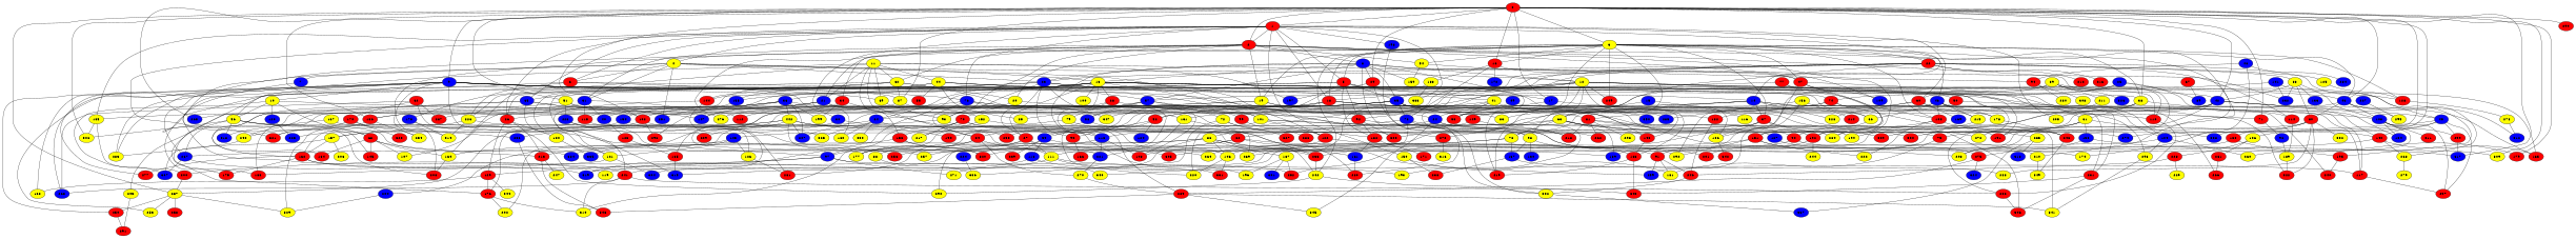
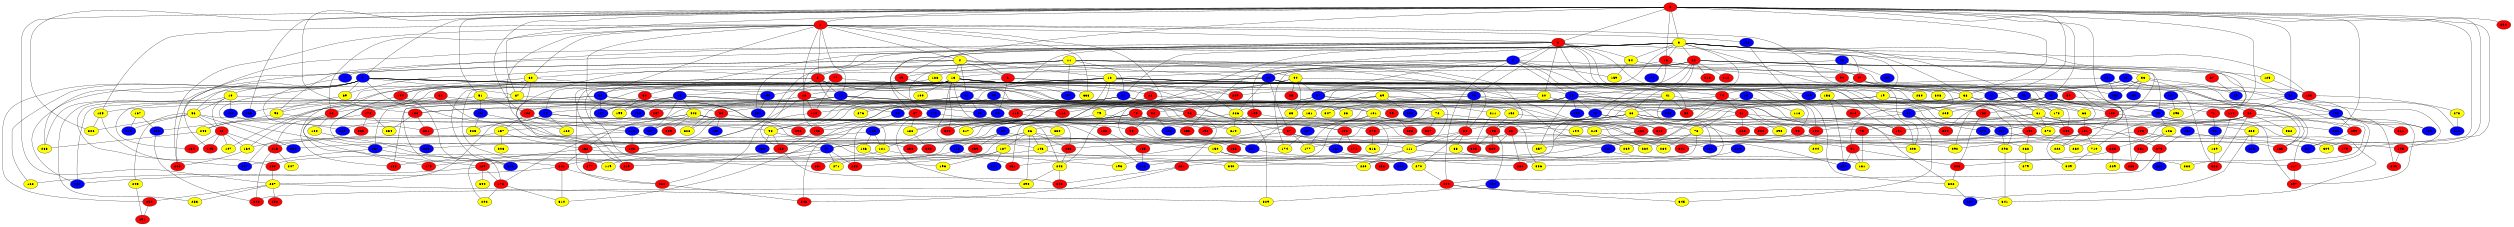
  graph {
    node [fillcolor=red style=filled]
    0
    1
    2
    3 [fillcolor=yellow]
    9 [fillcolor=blue]
    16
    17 [fillcolor=blue]
    29
    38 [fillcolor=yellow]
    42 [fillcolor=blue]
    43 [fillcolor=blue]
    51 [fillcolor=yellow]
    71
    87 [fillcolor=yellow]
    102
    136
    179
    237 [fillcolor=yellow]
    265 [fillcolor=blue]
    274 [fillcolor=blue]
    294
    306 [fillcolor=yellow]
    309 [fillcolor=yellow]
    317 [fillcolor=blue]
    338 [fillcolor=blue]
    4 [fillcolor=yellow]
    5
    6
    14 [fillcolor=blue]
    18
    26
    60
    62 [fillcolor=yellow]
    65 [fillcolor=blue]
    135 [fillcolor=yellow]
    150 [fillcolor=yellow]
    160 [fillcolor=yellow]
    198 [fillcolor=blue]
    205 [fillcolor=yellow]
    208
    333 [fillcolor=yellow]
    8 [fillcolor=blue]
    19 [fillcolor=yellow]
    20 [fillcolor=yellow]
    31 [fillcolor=blue]
    34
    54 [fillcolor=yellow]
    76 [fillcolor=blue]
    93 [fillcolor=yellow]
    109 [fillcolor=blue]
    112
    145
    192
    203 [fillcolor=yellow]
-   210 [fillcolor=yellow]
+   210 [fillcolor=yellow label=710]
    21 [fillcolor=blue]
    22
    37
    46 [fillcolor=blue]
    47
    63 [fillcolor=yellow]
    103
    128
    149
    242 [fillcolor=yellow]
    249
    283 [fillcolor=yellow]
    10 [fillcolor=yellow]
    50
    56 [fillcolor=yellow]
    69 [fillcolor=yellow]
    83 [fillcolor=yellow]
    97 [fillcolor=blue]
    101 [fillcolor=yellow]
    117
    168 [fillcolor=yellow]
    250
    263 [fillcolor=blue]
    267 [fillcolor=blue]
    314 [fillcolor=yellow]
    73 [fillcolor=blue]
    172 [fillcolor=blue]
    188 [fillcolor=yellow]
    24 [fillcolor=blue]
    243
    197 [fillcolor=blue]
    98 [fillcolor=yellow]
    194 [fillcolor=yellow]
    61 [fillcolor=yellow]
    140
    45 [fillcolor=blue]
    339
    165
    295 [fillcolor=yellow]
    300
    80
    108 [fillcolor=blue]
    78 [fillcolor=yellow]
    195
    312 [fillcolor=blue]
    131 [fillcolor=yellow]
    223 [fillcolor=blue]
    96 [fillcolor=blue]
    113 [fillcolor=blue]
    296
    157 [fillcolor=yellow]
    321
    254 [fillcolor=yellow]
    253 [fillcolor=yellow]
    329 [fillcolor=yellow]
    258
    7 [fillcolor=blue]
    12 [fillcolor=yellow]
    13 [fillcolor=yellow]
    23 [fillcolor=blue]
    122
    251 [fillcolor=blue]
    35 [fillcolor=blue]
    58 [fillcolor=blue]
    92
    132
    144
    163
    30 [fillcolor=blue]
    119 [fillcolor=yellow]
    226 [fillcolor=yellow]
    183
    231
    248 [fillcolor=yellow]
    328 [fillcolor=yellow]
    52
    66 [fillcolor=yellow]
    110
    143
    335 [fillcolor=blue]
    129
    180 [fillcolor=yellow]
    213
    215 [fillcolor=yellow]
    148
    169 [fillcolor=blue]
    155 [fillcolor=blue]
    147 [fillcolor=blue]
    121 [fillcolor=yellow]
    176
    184
    200
    181 [fillcolor=yellow]
    238
    302 [fillcolor=yellow]
    53
    57 [fillcolor=blue]
    159 [fillcolor=yellow]
    280
    289
    64 [fillcolor=blue]
    185
    275
    298 [fillcolor=yellow]
    70
    182
    276 [fillcolor=yellow]
    40 [fillcolor=blue]
    115
    196 [fillcolor=yellow]
    199 [fillcolor=yellow]
    94
    84
    347 [fillcolor=yellow]
    284 [fillcolor=yellow]
    236 [fillcolor=blue]
    201
    244 [fillcolor=yellow]
    349 [fillcolor=yellow]
    81
    152 [fillcolor=yellow]
    287
    219
    33 [fillcolor=yellow]
    114
    125 [fillcolor=yellow]
    212
    216
    220 [fillcolor=yellow]
    255
    186 [fillcolor=yellow]
    105 [fillcolor=blue]
    252
    346
    178 [fillcolor=yellow]
    292 [fillcolor=yellow]
    91
    151
    139 [fillcolor=blue]
    75
    273
    222 [fillcolor=yellow]
    235 [fillcolor=yellow]
    278 [fillcolor=yellow]
    193 [fillcolor=yellow]
    190
    290 [fillcolor=yellow]
    343
    59 [fillcolor=blue]
    191
    322
    331
    27
    28
    36 [fillcolor=blue]
    100 [fillcolor=yellow]
    104 [fillcolor=blue]
    146 [fillcolor=yellow]
    164 [fillcolor=yellow]
    175
    266
    282
    303
    315 [fillcolor=blue]
    41 [fillcolor=yellow]
    111 [fillcolor=yellow]
    257 [fillcolor=yellow]
    162
    240
    285 [fillcolor=blue]
    350 [fillcolor=blue]
    233
    310 [fillcolor=yellow]
    218
    161 [fillcolor=blue]
    171
    241
    319 [fillcolor=blue]
    259 [fillcolor=blue]
    281
    207 [fillcolor=blue]
    85 [fillcolor=yellow]
    72 [fillcolor=yellow]
    99
    345 [fillcolor=yellow]
    341 [fillcolor=yellow]
    348
    68
    120 [fillcolor=blue]
    307 [fillcolor=blue]
    245 [fillcolor=yellow]
    318 [fillcolor=blue]
    334 [fillcolor=blue]
    271 [fillcolor=yellow]
    177 [fillcolor=yellow]
    127 [fillcolor=blue]
    297
    291
    107 [fillcolor=yellow]
    225 [fillcolor=blue]
    11 [fillcolor=yellow]
    44 [fillcolor=yellow]
    153
    173 [fillcolor=blue]
    232 [fillcolor=blue]
    277
    74
    55
    88 [fillcolor=yellow]
    270 [fillcolor=yellow]
    320
    204 [fillcolor=blue]
    305
    118 [fillcolor=blue]
    239
    137 [fillcolor=blue]
    130 [fillcolor=blue]
    342
    86 [fillcolor=yellow]
    79 [fillcolor=yellow]
    n276 [fillcolor=yellow label=442]
    154 [fillcolor=blue]
    95
    325 [fillcolor=yellow]
    330 [fillcolor=yellow]
    260 [fillcolor=yellow]
    15 [fillcolor=blue]
    116 [fillcolor=yellow]
    82
    124 [fillcolor=blue]
    324 [fillcolor=blue]
    202 [fillcolor=yellow]
    217 [fillcolor=yellow]
    246
    262
    90
    293 [fillcolor=yellow]
    133 [fillcolor=blue]
    106 [fillcolor=yellow]
    299
    189 [fillcolor=yellow]
    269 [fillcolor=yellow]
    272 [fillcolor=yellow]
    221 [fillcolor=blue]
    187 [fillcolor=yellow]
    25 [fillcolor=blue]
    89 [fillcolor=blue]
    134 [fillcolor=blue]
    344 [fillcolor=yellow]
    247 [fillcolor=yellow]
    123
    264 [fillcolor=yellow]
    32
    126 [fillcolor=yellow]
    170
    323
    138
    288 [fillcolor=yellow]
    332 [fillcolor=yellow]
    311
    340 [fillcolor=yellow]
    209
    158 [fillcolor=blue]
    268 [fillcolor=yellow]
    39 [fillcolor=yellow]
    211 [fillcolor=yellow]
    326 [fillcolor=blue]
    279 [fillcolor=yellow]
    304 [fillcolor=blue]
    228
    261
    48 [fillcolor=blue]
    174 [fillcolor=yellow]
    234 [fillcolor=blue]
    230 [fillcolor=yellow]
    308 [fillcolor=yellow]
    49 [fillcolor=blue]
    256
    166
    327
    336 [fillcolor=yellow]
    286
    316 [fillcolor=yellow]
    67
    337 [fillcolor=blue]
    77
    301 [fillcolor=blue]
    206 [fillcolor=yellow]
    313 [fillcolor=blue]
    229 [fillcolor=yellow]
    141 [fillcolor=blue]
    156 [fillcolor=yellow]
    214
    167 [fillcolor=yellow]
    224 [fillcolor=blue]
    227 [fillcolor=blue]
    0 -- 1
    0 -- 2
    0 -- 3
    0 -- 9
    0 -- 16
    0 -- 17
    0 -- 29
    0 -- 38
    0 -- 42
    0 -- 43
    0 -- 51
    0 -- 71
    0 -- 87
    0 -- 102
    0 -- 136
    0 -- 179
    0 -- 237
    0 -- 265
    0 -- 274
    0 -- 294
    0 -- 306
    0 -- 309
    0 -- 317
    0 -- 338
    1 -- 2
    1 -- 4
    1 -- 5
    1 -- 6
    1 -- 14
    1 -- 18
    1 -- 26
    1 -- 60
    1 -- 62
    1 -- 65
    1 -- 135
    1 -- 150
    1 -- 160
    1 -- 198
    1 -- 205
    1 -- 208
    1 -- 333
    2 -- 8
    2 -- 19
    2 -- 20
    2 -- 31
    2 -- 34
    2 -- 54
    2 -- 76
    2 -- 93
    2 -- 109
    2 -- 112
    2 -- 145
    2 -- 192
    2 -- 203
    2 -- 210
    3 -- 16
    3 -- 38
    3 -- 43
    3 -- 5
    3 -- 18
    3 -- 208
    3 -- 19
    3 -- 54
    3 -- 203
    3 -- 21
    3 -- 22
    3 -- 37
    3 -- 46
    3 -- 47
    3 -- 63
    3 -- 103
    3 -- 128
    3 -- 149
    3 -- 242
    3 -- 249
    9 -- 87
    9 -- 76
    9 -- 283
    9 -- 10
    9 -- 50
    9 -- 56
    9 -- 69
    9 -- 83
    9 -- 97
    9 -- 101
    9 -- 117
    9 -- 168
    9 -- 250
    9 -- 263
    9 -- 267
    9 -- 314
    16 -- 47
    16 -- 73
    16 -- 172
    16 -- 188
    17 -- 24
    17 -- 243
    29 -- 197
    29 -- 98
    38 -- 136
    38 -- 194
    38 -- 61
    38 -- 140
    42 -- 205
    42 -- 63
    42 -- 45
    42 -- 339
    42 -- 165
    42 -- 295
    42 -- 300
    43 -- 80
    43 -- 108
    43 -- 78
    43 -- 195
    43 -- 312
    51 -- 102
    51 -- 267
    51 -- 131
    51 -- 223
    71 -- 96
    87 -- 265
    87 -- 192
    102 -- 113
    102 -- 296
    102 -- 157
    136 -- 321
    136 -- 254
    237 -- 250
    237 -- 253
    237 -- 329
    237 -- 258
    4 -- 6
    4 -- 31
    4 -- 283
    4 -- 7
    4 -- 12
    4 -- 13
    4 -- 23
    4 -- 122
    4 -- 251
    5 -- 14
    5 -- 26
    5 -- 35
    5 -- 58
    5 -- 92
    5 -- 132
    5 -- 144
    5 -- 163
    6 -- 17
    6 -- 30
    6 -- 119
    6 -- 226
    14 -- 37
    14 -- 63
    14 -- 117
    14 -- 183
    14 -- 231
    14 -- 248
    14 -- 328
    18 -- 26
    18 -- 52
    18 -- 66
    18 -- 110
    18 -- 143
    18 -- 335
    26 -- 129
    26 -- 180
    26 -- 213
    60 -- 328
    60 -- 215
    60 -- 148
    60 -- 169
    62 -- 87
    62 -- 144
    62 -- 183
    62 -- 148
    62 -- 155
    65 -- 101
    65 -- 147
    65 -- 121
    65 -- 176
    65 -- 184
    135 -- 306
    135 -- 200
    150 -- 181
    150 -- 238
    198 -- 302
    8 -- 29
    8 -- 47
    8 -- 12
    8 -- 13
    8 -- 23
    8 -- 35
    8 -- 53
    8 -- 57
    8 -- 159
    8 -- 280
    8 -- 289
    19 -- 64
    19 -- 185
    19 -- 275
    19 -- 298
    20 -- 70
    20 -- 182
    31 -- 136
    31 -- 276
    31 -- 40
    31 -- 115
    34 -- 147
    34 -- 196
    34 -- 199
    54 -- 159
    54 -- 94
    76 -- 112
    76 -- 302
    76 -- 84
    76 -- 347
    76 -- 284
    93 -- 98
    93 -- 236
    192 -- 201
    192 -- 244
    210 -- 349
    21 -- 102
    21 -- 135
    21 -- 81
    21 -- 152
    21 -- 287
    22 -- 45
    22 -- 23
    22 -- 35
    22 -- 57
    22 -- 219
    22 -- 33
    22 -- 114
    22 -- 125
    22 -- 212
    22 -- 216
    22 -- 220
    22 -- 255
    37 -- 194
    37 -- 186
    37 -- 105
    37 -- 252
    37 -- 346
    46 -- 103
    46 -- 231
    46 -- 66
    46 -- 215
    46 -- 114
    46 -- 178
    46 -- 292
    47 -- 109
    47 -- 61
    47 -- 91
    47 -- 151
    63 -- 300
    63 -- 78
    63 -- 143
    63 -- 84
    63 -- 139
    63 -- 75
    63 -- 273
    103 -- 192
    103 -- 222
    103 -- 235
    128 -- 278
    149 -- 193
    149 -- 190
    242 -- 290
    242 -- 343
    10 -- 56
    10 -- 92
    10 -- 68
    10 -- 120
    10 -- 307
    50 -- 108
    50 -- 182
    56 -- 306
    56 -- 242
    56 -- 68
    56 -- 245
    56 -- 318
    56 -- 334
    69 -- 93
    97 -- 129
    97 -- 200
    97 -- 252
    97 -- 271
    101 -- 122
    101 -- 292
    101 -- 177
    101 -- 127
    117 -- 297
    250 -- 291
    267 -- 319
    267 -- 307
    73 -- 233
    73 -- 218
    73 -- 341
    73 -- 82
    188 -- 333
    188 -- 319
    24 -- 274
    24 -- 339
    24 -- 345
    24 -- 86
    243 -- 349
    98 -- 163
    98 -- 137
    98 -- 130
    61 -- 338
    61 -- 191
    61 -- 272
    61 -- 340
    61 -- 158
    140 -- 165
    140 -- 269
    140 -- 268
    45 -- 140
    45 -- 75
    45 -- 297
    45 -- 106
    45 -- 299
    80 -- 113
    80 -- 322
    80 -- 104
    80 -- 138
    80 -- 288
    80 -- 332
    108 -- 297
    108 -- 260
    108 -- 299
    108 -- 134
    108 -- 311
    78 -- 137
    78 -- 264
    78 -- 304
    195 -- 240
    131 -- 269
    131 -- 221
    223 -- 325
    223 -- 256
    96 -- 189
    113 -- 213
    113 -- 148
    113 -- 221
    157 -- 162
    157 -- 307
    157 -- 206
    7 -- 321
    12 -- 38
    12 -- 18
    12 -- 65
-   62 -- 20
+   12 -- 20
    12 -- 103
    12 -- 249
    12 -- 98
    12 -- 219
    12 -- 186
    12 -- 59
    12 -- 191
    12 -- 322
    12 -- 331
    13 -- 42
    13 -- 43
    13 -- 24
    13 -- 253
    13 -- 64
    13 -- 27
    13 -- 28
    13 -- 36
    13 -- 100
    13 -- 104
    13 -- 146
    13 -- 164
    13 -- 175
    13 -- 266
    13 -- 282
    13 -- 303
    13 -- 315
    23 -- 93
    23 -- 128
    23 -- 113
    23 -- 296
    23 -- 226
    23 -- 27
    23 -- 104
    23 -- 41
    23 -- 111
    122 -- 317
    122 -- 257
    35 -- 73
    35 -- 226
    35 -- 347
    35 -- 178
    35 -- 257
    35 -- 162
    35 -- 240
    35 -- 285
    35 -- 350
    58 -- 233
    58 -- 310
    92 -- 132
    92 -- 303
    92 -- 218
    132 -- 161
    132 -- 171
    144 -- 241
    144 -- 319
    163 -- 219
    163 -- 343
    30 -- 321
    30 -- 259
    226 -- 314
    226 -- 329
    226 -- 281
    231 -- 346
    231 -- 343
    248 -- 283
    52 -- 59
    52 -- 95
    52 -- 124
    66 -- 151
    110 -- 282
    143 -- 163
    129 -- 168
    129 -- 176
    129 -- 344
    180 -- 335
    213 -- 348
    213 -- 247
    215 -- 284
    155 -- 251
    121 -- 183
    121 -- 304
    176 -- 310
    176 -- 202
    200 -- 237
    302 -- 337
    57 -- 58
    57 -- 207
    57 -- 85
    57 -- 72
    57 -- 99
    289 -- 345
    289 -- 341
    289 -- 348
    64 -- 237
    64 -- 160
    64 -- 95
    64 -- 325
    64 -- 330
    185 -- 315
    275 -- 289
    275 -- 324
    298 -- 341
    70 -- 97
    70 -- 140
    70 -- 82
    70 -- 202
    70 -- 217
    182 -- 246
    40 -- 123
    115 -- 162
    115 -- 264
    94 -- 230
    94 -- 308
    84 -- 111
    84 -- 177
    84 -- 88
    84 -- 270
    236 -- 348
    81 -- 243
    81 -- 218
    81 -- 262
    81 -- 90
    81 -- 293
    152 -- 201
    152 -- 153
    33 -- 42
    33 -- 80
    33 -- 108
    33 -- 232
    33 -- 133
    114 -- 189
    125 -- 128
    186 -- 342
    105 -- 121
    105 -- 164
    105 -- 126
    178 -- 243
    91 -- 181
    91 -- 259
    91 -- 246
    151 -- 210
    151 -- 267
    151 -- 292
    151 -- 222
    75 -- 181
    273 -- 316
    235 -- 337
    235 -- 313
    278 -- 312
    59 -- 203
    59 -- 97
    59 -- 118
    59 -- 239
    27 -- 139
    27 -- 111
    27 -- 281
    27 -- 177
    28 -- 71
    28 -- 276
    28 -- 79
    36 -- 122
    36 -- 147
    36 -- 40
    36 -- 199
    36 -- 207
    36 -- 107
    36 -- n276
    36 -- 154
    104 -- 298
    104 -- 139
    104 -- 260
    146 -- 220
    146 -- 331
    164 -- 208
    282 -- 346
    41 -- 52
    41 -- 53
    41 -- 262
    41 -- 269
    41 -- 272
    111 -- 117
    111 -- 220
    111 -- 315
    162 -- 175
    162 -- 241
    162 -- 277
    162 -- 340
    233 -- 242
    161 -- 280
    241 -- 263
    241 -- 282
    241 -- 310
    72 -- 132
    72 -- 327
    72 -- 336
    99 -- 286
    68 -- 145
    68 -- 213
    68 -- 184
    68 -- 164
    68 -- 107
    120 -- 225
    245 -- 291
    127 -- 174
    11 -- 62
    11 -- 21
    11 -- 69
    11 -- 197
    11 -- 84
    11 -- 44
    11 -- 153
    11 -- 173
    11 -- 232
    11 -- 277
-   44 -- 66
    44 -- 121
    44 -- 57
    44 -- 115
    44 -- 85
    44 -- 74
    44 -- 55
    153 -- 320
    153 -- 204
    153 -- 305
    173 -- 314
    173 -- 290
    74 -- 83
    74 -- 284
    74 -- 81
    74 -- 191
    88 -- 336
    270 -- 289
    204 -- 329
    118 -- 119
    118 -- 193
    137 -- 238
    137 -- 288
    86 -- 290
    86 -- 146
    86 -- 233
    86 -- 161
    86 -- 334
    86 -- 271
    86 -- 187
    79 -- 273
    79 -- 217
    n276 -- 157
    n276 -- 176
    n276 -- 255
    n276 -- 190
    n276 -- 207
    n276 -- 320
    n276 -- 209
    154 -- 225
    154 -- 221
    95 -- 166
    15 -- 53
    15 -- 116
    82 -- 280
    82 -- 91
    82 -- 320
    82 -- 256
    246 -- 302
    90 -- 309
    90 -- 146
    106 -- 228
    106 -- 261
    299 -- 317
    189 -- 322
    221 -- 270
    187 -- 196
    187 -- 252
    187 -- 301
    25 -- 303
    25 -- 74
    25 -- 89
    25 -- 134
    123 -- 185
    32 -- 263
    32 -- 287
    32 -- 126
    32 -- 170
    126 -- 281
    170 -- 254
    170 -- 248
    170 -- 323
    138 -- 179
    138 -- 241
    158 -- 195
    158 -- 275
    268 -- 279
    39 -- 60
    39 -- 131
    39 -- 110
    39 -- 268
    39 -- 211
    39 -- 326
    211 -- 305
    228 -- 246
    228 -- 229
    261 -- 266
    48 -- 94
    48 -- 174
    48 -- 234
    49 -- 92
    49 -- 143
    67 -- 89
    77 -- 110
    77 -- 155
    77 -- 90
    141 -- 165
    141 -- 186
    141 -- 232
    156 -- 285
    156 -- 259
    156 -- 214
    167 -- 236
    167 -- 318
    224 -- 336
    227 -- 295
  }
